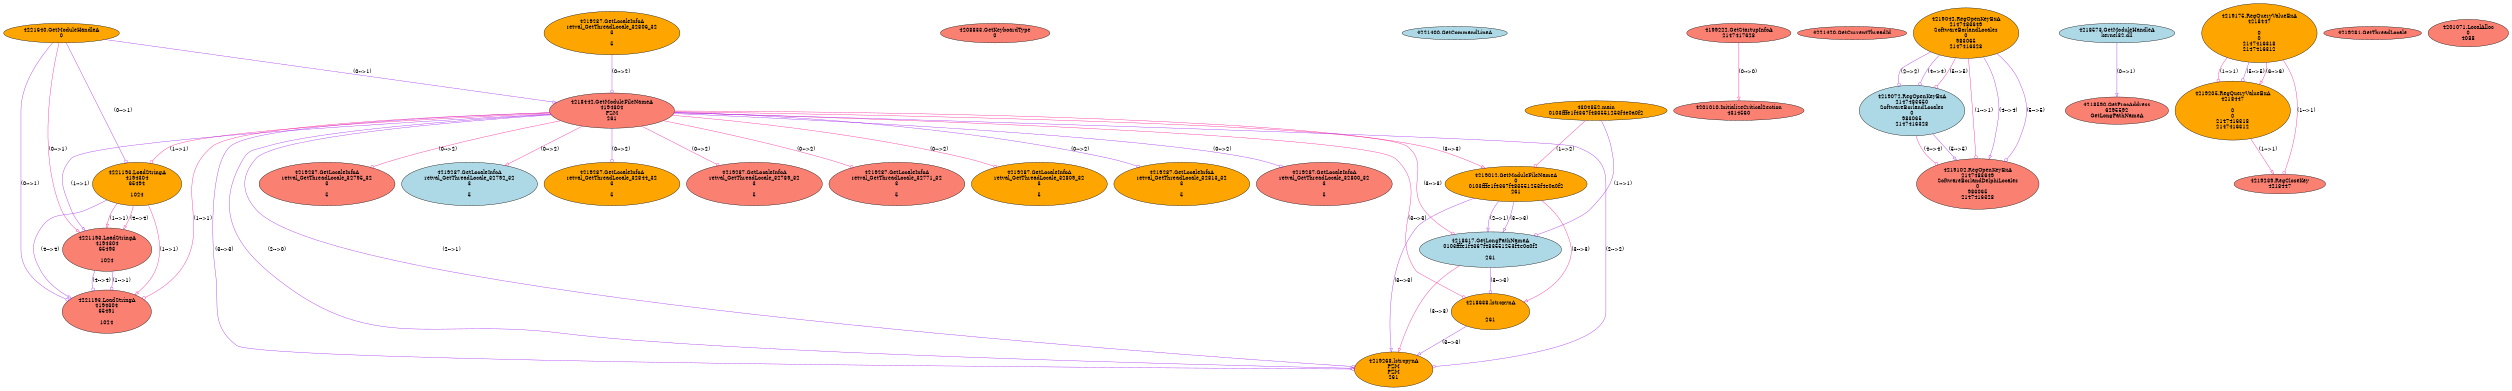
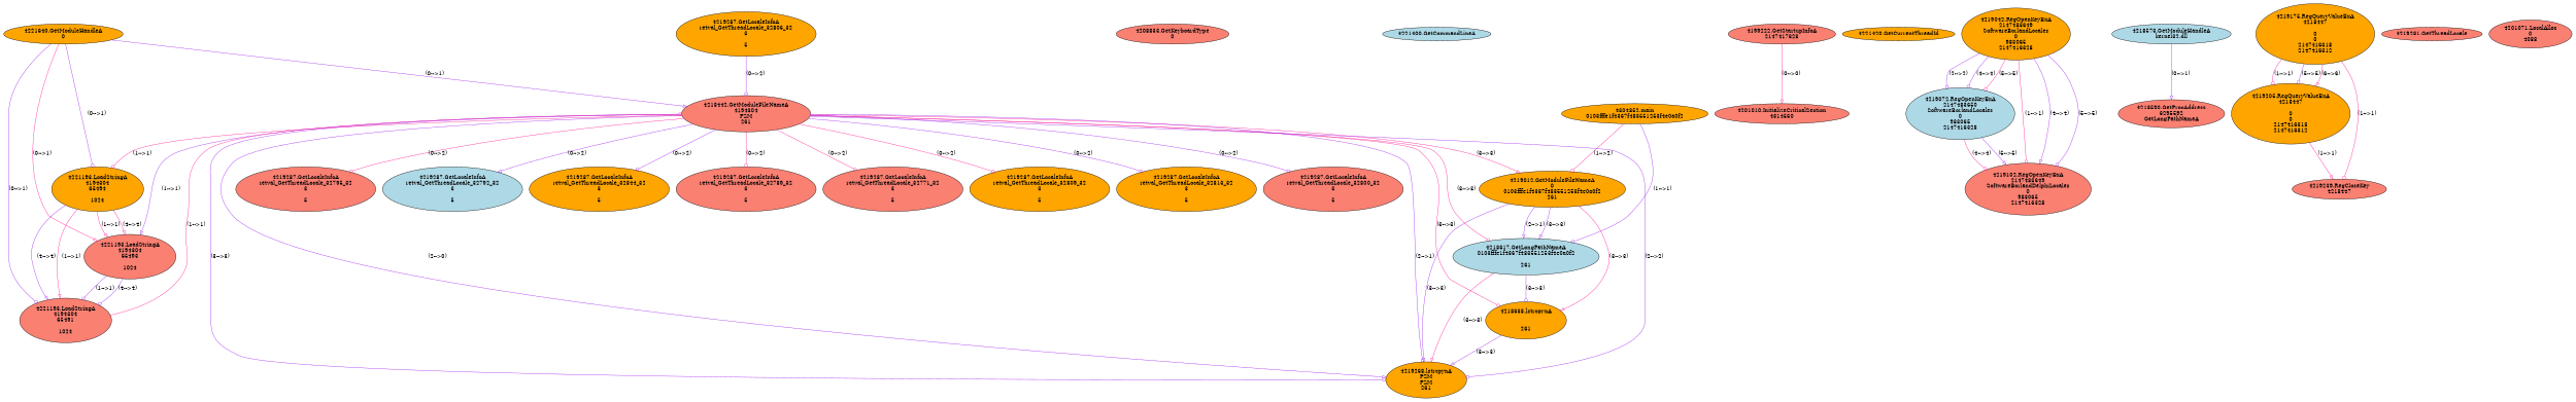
  digraph {
    node [fillcolor=salmon style=filled]
    edge [arrowhead=odot color=purple]
    n1 [fillcolor=orange label="4304852.main\n0103fffe1f4367f483551253f4e0a0f2"]
    n2 [fillcolor=orange label="4219012.GetModuleFileNameA\n0\n0103fffe1f4367f483551253f4e0a0f2\n261"]
    n3 [fillcolor=lightblue label="4218617.GetLongPathNameA\n0103fffe1f4367f483551253f4e0a0f2\n\n261"]
    n4 [fillcolor=orange label="4218638.lstrcpynA\n\n\n261"]
    n5 [fillcolor=orange label="4219268.lstrcpynA\nPZM\nPZM\n261"]
    n6 [fillcolor=orange label="4221640.GetModuleHandleA\n0"]
    n7 [label="4218442.GetModuleFileNameA\n4194304\nPZM\n261"]
    n8 [fillcolor=orange label="4221193.LoadStringA\n4194304\n65494\n\n1024"]
    n9 [label="4221193.LoadStringA\n4194304\n65493\n\n1024"]
    n10 [label="4221193.LoadStringA\n4194304\n65491\n\n1024"]
    n11 [label="4219287.GetLocaleInfoA\nretval_GetThreadLocale_32795_32\n3\n\n5"]
    n12 [fillcolor=lightblue label="4219287.GetLocaleInfoA\nretval_GetThreadLocale_32792_32\n3\n\n5"]
    n13 [fillcolor=orange label="4219287.GetLocaleInfoA\nretval_GetThreadLocale_32844_32\n3\n\n5"]
    n14 [label="4219287.GetLocaleInfoA\nretval_GetThreadLocale_32789_32\n3\n\n5"]
    n15 [label="4219287.GetLocaleInfoA\nretval_GetThreadLocale_32771_32\n3\n\n5"]
    n16 [fillcolor=orange label="4219287.GetLocaleInfoA\nretval_GetThreadLocale_32809_32\n3\n\n5"]
    n17 [fillcolor=orange label="4219287.GetLocaleInfoA\nretval_GetThreadLocale_32813_32\n3\n\n5"]
    n18 [label="4219287.GetLocaleInfoA\nretval_GetThreadLocale_32800_32\n3\n\n5"]
    n19 [label="4208833.GetKeyboardType\n0"]
    n20 [fillcolor=lightblue label="4221400.GetCommandLineA\n"]
    n21 [label="4199222.GetStartupInfoA\n2147417628"]
    n22 [label="4201010.InitializeCriticalSection\n4314560"]
-   n23 [label="4221420.GetCurrentThreadId\n"]
+   n23 [fillcolor=orange label="4221420.GetCurrentThreadId\n"]
    n24 [fillcolor=orange label="4219287.GetLocaleInfoA\nretval_GetThreadLocale_32806_32\n3\n\n5"]
    n25 [fillcolor=orange label="4219042.RegOpenKeyExA\n2147483649\nSoftware\Borland\Locales\n0\n983065\n2147416328"]
    n26 [fillcolor=lightblue label="4219072.RegOpenKeyExA\n2147483650\nSoftware\Borland\Locales\n0\n983065\n2147416328"]
    n27 [label="4219102.RegOpenKeyExA\n2147483649\nSoftware\Borland\Delphi\Locales\n0\n983065\n2147416328"]
    n28 [fillcolor=lightblue label="4218573.GetModuleHandleA\nkernel32.dll"]
    n29 [label="4218590.GetProcAddress\n6295592\nGetLongPathNameA"]
    n30 [fillcolor=orange label="4219175.RegQueryValueExA\n4218447\n\n0\n0\n2147416318\n2147416312"]
    n31 [fillcolor=orange label="4219205.RegQueryValueExA\n4218447\n\n0\n0\n2147416318\n2147416312"]
    n32 [label="4219239.RegCloseKey\n4218447"]
    n33 [label="4219281.GetThreadLocale\n"]
    n34 [label="4201071.LocalAlloc\n0\n4088"]
    n1 -> n2 [color=deeppink label="(1-->2)"]
    n1 -> n3 [label="(1-->1)"]
    n2 -> n3 [arrowhead=onormal label="(2-->1)"]
    n2 -> n3 [arrowhead=onormal label="(3-->3)"]
    n2 -> n4 [arrowhead=onormal color=deeppink label="(3-->3)"]
    n2 -> n5 [arrowhead=onormal label="(3-->3)"]
    n3 -> n4 [label="(3-->3)"]
    n3 -> n5 [arrowhead=onormal color=deeppink label="(3-->3)"]
    n4 -> n5 [arrowhead=onormal label="(3-->3)"]
    n6 -> n7 [arrowhead=onormal label="(0-->1)"]
    n6 -> n8 [label="(0-->1)"]
    n6 -> n9 [arrowhead=onormal color=deeppink label="(0-->1)"]
    n6 -> n10 [label="(0-->1)"]
    n7 -> n2 [arrowhead=onormal color=deeppink label="(3-->3)"]
    n7 -> n3 [color=deeppink label="(3-->3)"]
    n7 -> n4 [color=deeppink label="(3-->3)"]
    n7 -> n5 [label="(2-->1)"]
    n7 -> n5 [label="(2-->2)"]
    n7 -> n5 [label="(3-->3)"]
    n7 -> n5 [arrowhead=onormal label="(2-->0)"]
    n7 -> n8 [color=deeppink label="(1-->1)"]
    n7 -> n9 [arrowhead=onormal label="(1-->1)"]
-   n7 -> n10 [color=deeppink label="(1-->1)"]
+   n10 -> n7 [color=deeppink label="(1-->1)"]
    n7 -> n11 [color=deeppink label="(0-->2)"]
-   n7 -> n12 [arrowhead=onormal color=deeppink label="(0-->2)"]
+   n7 -> n12 [arrowhead=onormal label="(0-->2)"]
    n7 -> n13 [label="(0-->2)"]
    n7 -> n14 [color=deeppink label="(0-->2)"]
    n7 -> n15 [color=deeppink label="(0-->2)"]
    n7 -> n16 [color=deeppink label="(0-->2)"]
    n7 -> n17 [label="(0-->2)"]
    n7 -> n18 [label="(0-->2)"]
    n8 -> n9 [arrowhead=onormal color=deeppink label="(1-->1)"]
    n8 -> n9 [arrowhead=onormal color=deeppink label="(4-->4)"]
    n8 -> n10 [arrowhead=onormal color=deeppink label="(1-->1)"]
    n8 -> n10 [arrowhead=onormal label="(4-->4)"]
    n9 -> n10 [label="(1-->1)"]
    n9 -> n10 [label="(4-->4)"]
    n21 -> n22 [arrowhead=onormal color=deeppink label="(0-->0)"]
    n24 -> n7 [label="(0-->2)"]
    n25 -> n26 [label="(2-->2)"]
    n25 -> n26 [label="(4-->4)"]
    n25 -> n26 [color=deeppink label="(5-->5)"]
    n25 -> n27 [color=deeppink label="(1-->1)"]
    n25 -> n27 [arrowhead=onormal label="(4-->4)"]
    n25 -> n27 [label="(5-->5)"]
    n26 -> n27 [color=deeppink label="(4-->4)"]
    n26 -> n27 [arrowhead=onormal label="(5-->5)"]
    n28 -> n29 [arrowhead=onormal label="(0-->1)"]
    n30 -> n31 [color=deeppink label="(1-->1)"]
    n30 -> n31 [label="(5-->5)"]
    n30 -> n31 [arrowhead=onormal color=deeppink label="(6-->6)"]
    n30 -> n32 [color=deeppink label="(1-->1)"]
    n31 -> n32 [arrowhead=onormal color=deeppink label="(1-->1)"]
  }
